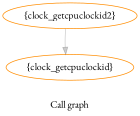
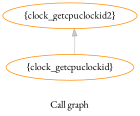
  digraph {
    label="Call graph"
    fontname="EB Garamond"
    node [color=darkorange fontname="EB Garamond"]
    n1 [label="{clock_getcpuclockid2}"]
    n2 [label="{clock_getcpuclockid}"]
-   n1 -> n2 [color="#00000033" fontname="EB Garamond"]
+   n2 -> n1 [color="#00000033" fontname="EB Garamond"]
  }
